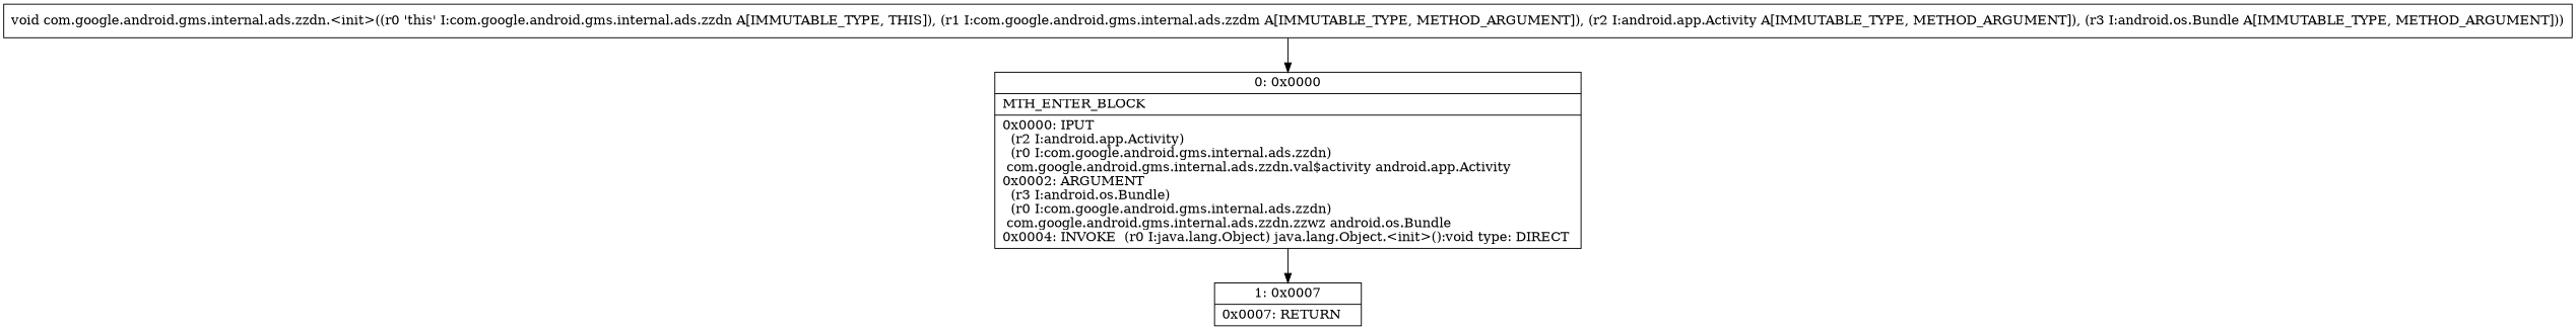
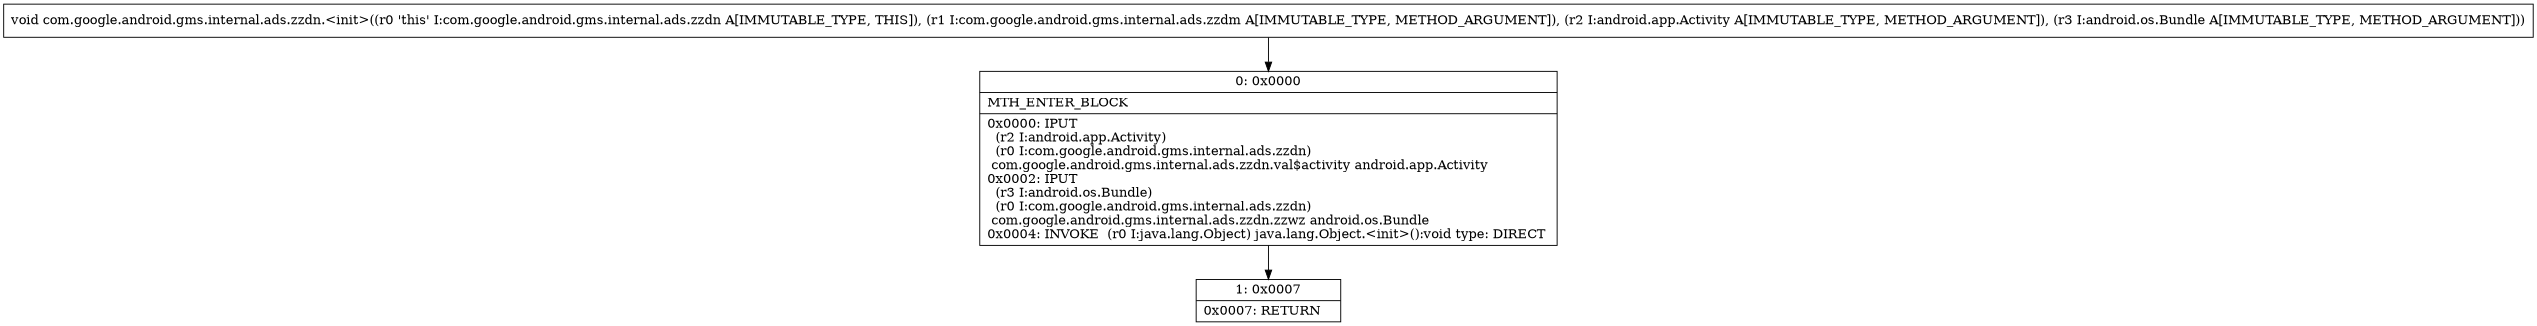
  digraph {
    node [shape=record]
-   n1 [label="{0\:\ 0x0000|MTH_ENTER_BLOCK\l|0x0000: IPUT  \l  (r2 I:android.app.Activity)\l  (r0 I:com.google.android.gms.internal.ads.zzdn)\l com.google.android.gms.internal.ads.zzdn.val$activity android.app.Activity \l0x0002: ARGUMENT  \l  (r3 I:android.os.Bundle)\l  (r0 I:com.google.android.gms.internal.ads.zzdn)\l com.google.android.gms.internal.ads.zzdn.zzwz android.os.Bundle \l0x0004: INVOKE  (r0 I:java.lang.Object) java.lang.Object.\<init\>():void type: DIRECT \l}"]
+   n1 [label="{0\:\ 0x0000|MTH_ENTER_BLOCK\l|0x0000: IPUT  \l  (r2 I:android.app.Activity)\l  (r0 I:com.google.android.gms.internal.ads.zzdn)\l com.google.android.gms.internal.ads.zzdn.val$activity android.app.Activity \l0x0002: IPUT  \l  (r3 I:android.os.Bundle)\l  (r0 I:com.google.android.gms.internal.ads.zzdn)\l com.google.android.gms.internal.ads.zzdn.zzwz android.os.Bundle \l0x0004: INVOKE  (r0 I:java.lang.Object) java.lang.Object.\<init\>():void type: DIRECT \l}"]
    n2 [label="{1\:\ 0x0007|0x0007: RETURN   \l}"]
    n3 [label="{void com.google.android.gms.internal.ads.zzdn.\<init\>((r0 'this' I:com.google.android.gms.internal.ads.zzdn A[IMMUTABLE_TYPE, THIS]), (r1 I:com.google.android.gms.internal.ads.zzdm A[IMMUTABLE_TYPE, METHOD_ARGUMENT]), (r2 I:android.app.Activity A[IMMUTABLE_TYPE, METHOD_ARGUMENT]), (r3 I:android.os.Bundle A[IMMUTABLE_TYPE, METHOD_ARGUMENT])) }"]
    n1 -> n2
    n3 -> n1
  }
